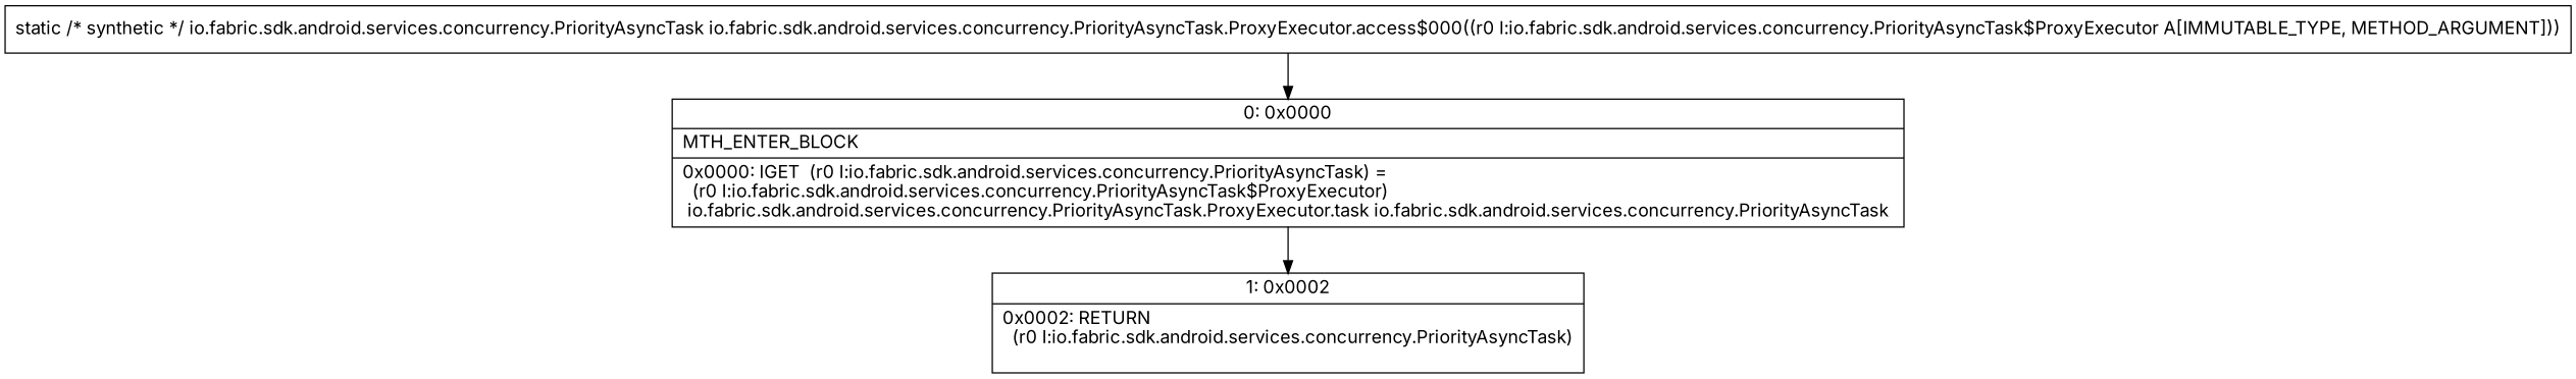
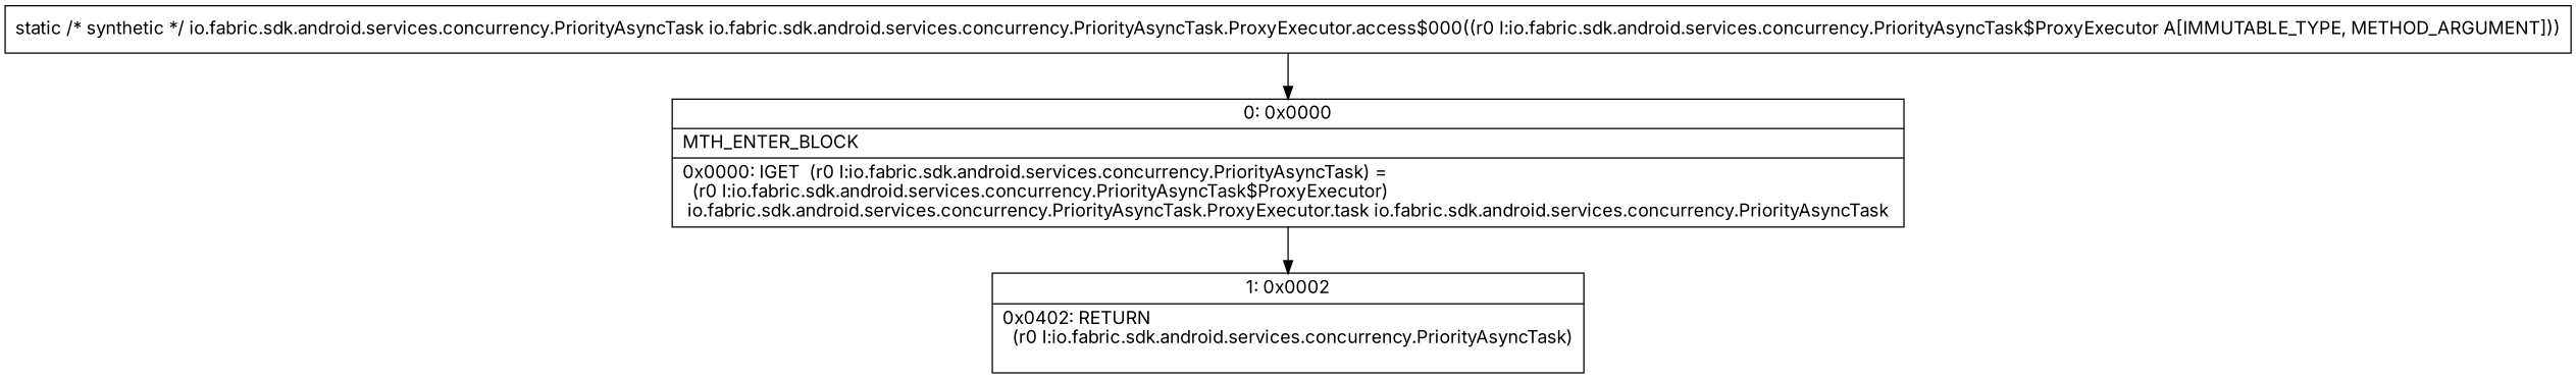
  digraph {
    fontname=Inter
    node [shape=record fontname=Inter]
    edge [fontname=Inter]
    n1 [label="{0\:\ 0x0000|MTH_ENTER_BLOCK\l|0x0000: IGET  (r0 I:io.fabric.sdk.android.services.concurrency.PriorityAsyncTask) = \l  (r0 I:io.fabric.sdk.android.services.concurrency.PriorityAsyncTask$ProxyExecutor)\l io.fabric.sdk.android.services.concurrency.PriorityAsyncTask.ProxyExecutor.task io.fabric.sdk.android.services.concurrency.PriorityAsyncTask \l}"]
-   n2 [label="{1\:\ 0x0002|0x0002: RETURN  \l  (r0 I:io.fabric.sdk.android.services.concurrency.PriorityAsyncTask)\l \l}"]
+   n2 [label="{1\:\ 0x0002|0x0402: RETURN  \l  (r0 I:io.fabric.sdk.android.services.concurrency.PriorityAsyncTask)\l \l}"]
    n3 [label="{static \/* synthetic *\/ io.fabric.sdk.android.services.concurrency.PriorityAsyncTask io.fabric.sdk.android.services.concurrency.PriorityAsyncTask.ProxyExecutor.access$000((r0 I:io.fabric.sdk.android.services.concurrency.PriorityAsyncTask$ProxyExecutor A[IMMUTABLE_TYPE, METHOD_ARGUMENT])) }"]
    n1 -> n2
    n3 -> n1
  }
